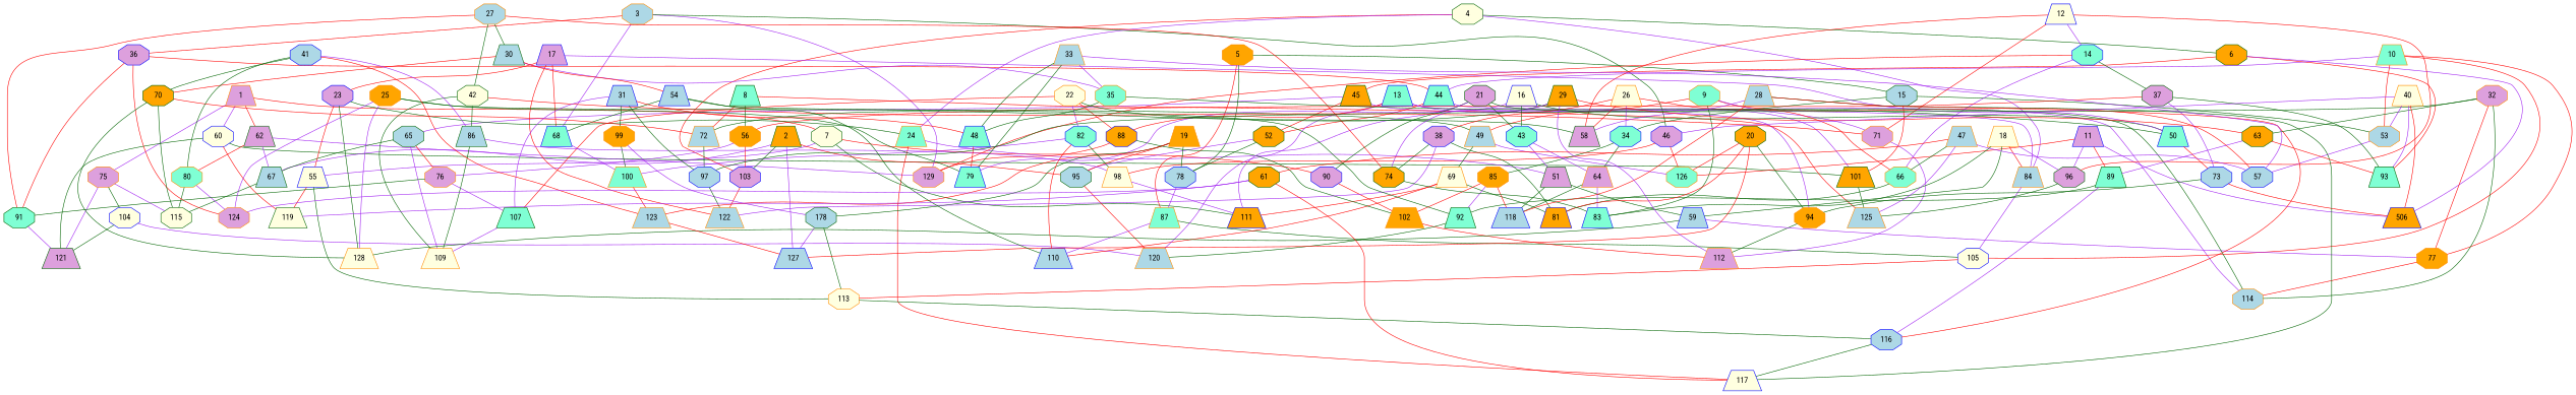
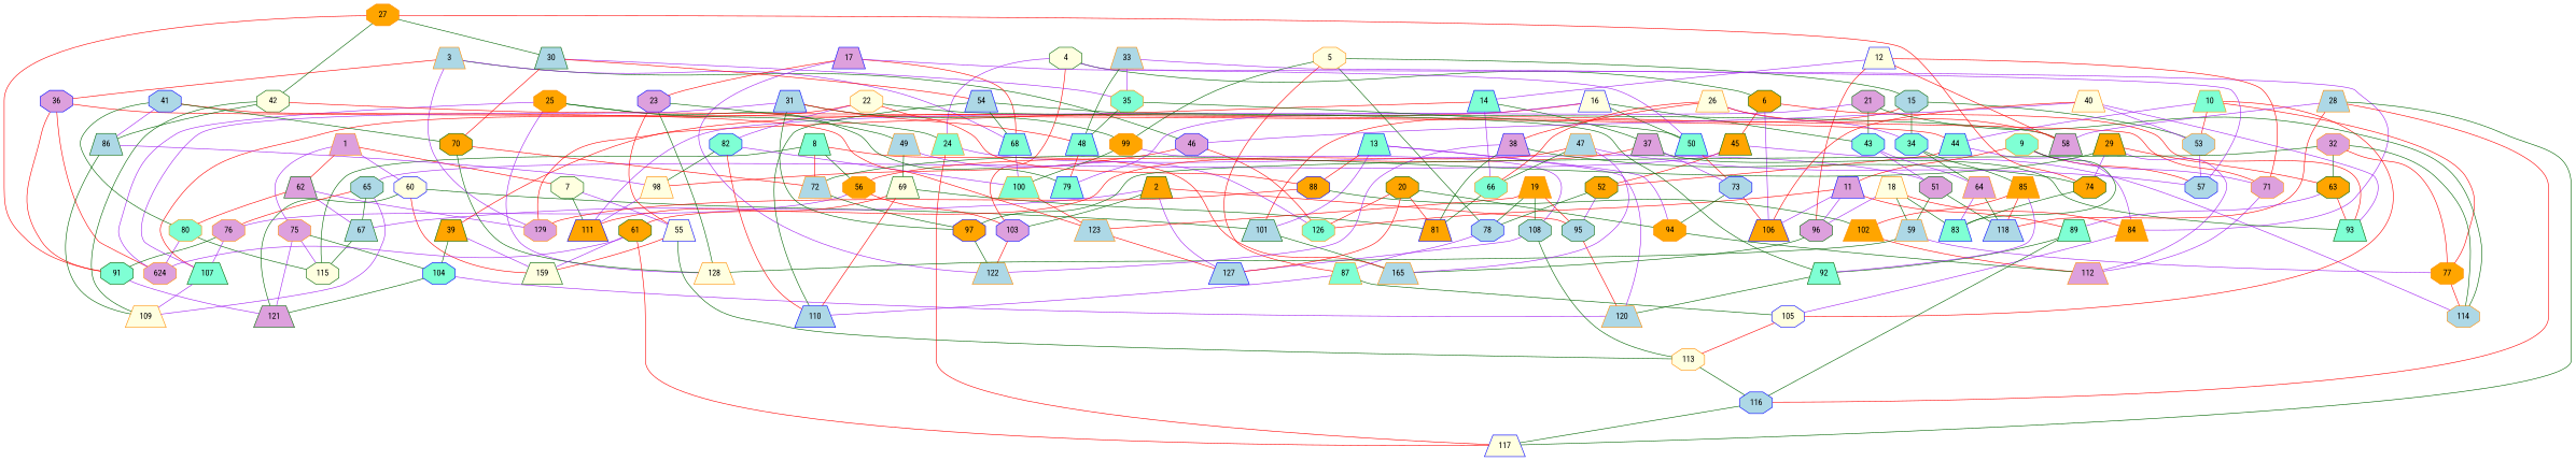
  graph {
    fontname="Roboto Condensed"
    node [color=darkorange fillcolor=lightblue fontname="Roboto Condensed" shape=trapezium style=filled]
    edge [color=darkgreen fontname="Roboto Condensed"]
    1 [fillcolor=plum]
    7 [color=darkgreen fillcolor=lightyellow shape=octagon]
    60 [color=blue fillcolor=lightyellow shape=octagon]
    62 [color=darkgreen fillcolor=plum]
    75 [fillcolor=plum shape=octagon]
    55 [color=blue fillcolor=lightyellow]
-   90 [color=blue fillcolor=plum shape=octagon]
    111 [color=blue fillcolor=orange]
-   101 [color=darkgreen fillcolor=orange]
-   119 [color=darkgreen fillcolor=lightyellow]
+   101 [color=darkgreen]
+   119 [color=darkgreen fillcolor=lightyellow label=159]
    121 [color=darkgreen fillcolor=plum]
    67 [color=darkgreen]
    129 [fillcolor=plum shape=octagon]
    80 [fillcolor=aquamarine shape=octagon]
    115 [color=darkgreen fillcolor=lightyellow shape=octagon]
-   104 [color=blue fillcolor=lightyellow shape=octagon]
+   104 [color=blue fillcolor=aquamarine shape=octagon]
    2 [color=darkgreen fillcolor=orange]
    95 [color=darkgreen shape=octagon]
    103 [color=blue fillcolor=plum shape=octagon]
    127 [color=blue]
    120
    122
-   3 [shape=octagon]
+   3
    36 [color=blue fillcolor=plum shape=octagon]
    46 [color=blue fillcolor=plum shape=octagon]
    68 [color=blue fillcolor=aquamarine]
    44 [color=blue fillcolor=aquamarine]
-   124 [fillcolor=plum shape=octagon]
+   124 [fillcolor=plum shape=octagon label=624]
    91 [color=darkgreen fillcolor=aquamarine shape=octagon]
    126 [fillcolor=aquamarine shape=octagon]
    98 [fillcolor=lightyellow]
    100 [fillcolor=aquamarine]
    4 [color=darkgreen fillcolor=lightyellow shape=octagon]
    6 [color=darkgreen fillcolor=orange shape=octagon]
    24 [fillcolor=aquamarine]
-   84
+   84 [fillcolor=orange]
    45 [color=darkgreen fillcolor=orange]
    93 [color=darkgreen fillcolor=aquamarine]
-   106 [color=blue fillcolor=orange label=506]
-   51 [color=darkgreen fillcolor=plum]
+   106 [color=blue fillcolor=orange]
+   51 [color=darkgreen fillcolor=plum shape=octagon]
    117 [color=blue fillcolor=lightyellow]
    105 [color=blue fillcolor=lightyellow shape=octagon]
-   5 [fillcolor=orange shape=octagon]
+   5 [fillcolor=lightyellow shape=octagon]
    15 [color=darkgreen shape=octagon]
    78 [color=blue shape=octagon]
    87 [fillcolor=aquamarine]
    99 [fillcolor=orange shape=octagon]
    53 [shape=octagon]
    34 [color=blue fillcolor=aquamarine shape=octagon]
    110 [color=blue]
-   108 [color=darkgreen shape=octagon label=178]
+   108 [color=darkgreen shape=octagon]
    114 [shape=octagon]
    52 [color=darkgreen fillcolor=orange shape=octagon]
    65 [color=darkgreen shape=octagon]
    113 [fillcolor=lightyellow shape=octagon]
    102 [fillcolor=orange]
    8 [color=darkgreen fillcolor=aquamarine]
    56 [fillcolor=orange shape=octagon]
    72
-   125
+   125 [label=165]
    76 [fillcolor=plum shape=octagon]
-   97 [color=blue shape=octagon]
+   97 [color=blue fillcolor=orange shape=octagon]
    9 [fillcolor=aquamarine shape=octagon]
    49
    57 [color=blue shape=octagon]
    71 [fillcolor=plum shape=octagon]
    83 [color=blue fillcolor=aquamarine]
-   69 [fillcolor=lightyellow]
+   69 [color=darkgreen fillcolor=lightyellow]
    112 [fillcolor=plum]
    10 [fillcolor=aquamarine]
    77 [fillcolor=orange shape=octagon]
    11 [color=blue fillcolor=plum]
    89 [color=darkgreen fillcolor=aquamarine]
    96 [color=darkgreen fillcolor=plum shape=octagon]
    116 [color=blue shape=octagon]
    92 [color=darkgreen fillcolor=aquamarine]
    12 [color=blue fillcolor=lightyellow]
-   14 [color=blue fillcolor=aquamarine shape=octagon]
+   14 [color=blue fillcolor=aquamarine]
    58 [color=darkgreen fillcolor=plum]
-   37 [color=darkgreen fillcolor=plum shape=octagon]
+   37 [color=darkgreen fillcolor=plum]
    66 [fillcolor=aquamarine shape=octagon]
    13 [color=blue fillcolor=aquamarine]
    88 [color=blue fillcolor=orange shape=octagon]
    94 [fillcolor=orange shape=octagon]
    73 [color=blue shape=octagon]
    81 [color=blue fillcolor=orange]
    64 [fillcolor=plum]
-   85 [fillcolor=orange shape=octagon]
+   85 [fillcolor=orange]
    16 [color=blue fillcolor=lightyellow]
+   39 [color=darkgreen fillcolor=orange]
    43 [color=blue fillcolor=aquamarine shape=octagon]
    50 [color=blue fillcolor=aquamarine]
    79 [color=blue fillcolor=aquamarine]
    17 [color=blue fillcolor=plum]
    23 [color=blue fillcolor=plum shape=octagon]
    128 [fillcolor=lightyellow]
    18 [fillcolor=lightyellow]
-   59 [color=blue]
+   59
    19 [fillcolor=orange]
    123
    20 [color=darkgreen fillcolor=orange shape=octagon]
    21 [color=darkgreen fillcolor=plum shape=octagon]
    22 [fillcolor=lightyellow shape=octagon]
    82 [color=blue fillcolor=aquamarine shape=octagon]
    107 [color=darkgreen fillcolor=aquamarine]
    109 [fillcolor=lightyellow]
    118 [color=blue]
    25 [fillcolor=orange shape=octagon]
    26 [fillcolor=lightyellow]
-   38 [color=blue fillcolor=plum shape=octagon]
+   38 [color=blue fillcolor=plum]
    74 [color=darkgreen fillcolor=orange shape=octagon]
-   27 [shape=octagon]
+   27 [fillcolor=orange shape=octagon]
    30 [color=darkgreen]
    42 [color=darkgreen fillcolor=lightyellow shape=octagon]
    35 [fillcolor=aquamarine shape=octagon]
    54 [color=blue]
    70 [color=darkgreen fillcolor=orange shape=octagon]
    86 [color=darkgreen]
    28
    29 [color=darkgreen fillcolor=orange]
    63 [color=darkgreen fillcolor=orange shape=octagon]
    48 [color=blue fillcolor=aquamarine]
    31 [color=blue]
    32 [fillcolor=plum shape=octagon]
    33
    40 [fillcolor=lightyellow]
    41 [color=blue shape=octagon]
    47
    61 [color=darkgreen fillcolor=orange shape=octagon]
    1 -- 7 [color=red]
    1 -- 60 [color=purple]
    1 -- 62 [color=red]
    1 -- 75 [color=purple]
    7 -- 55 [color=purple]
-   7 -- 90 [color=red]
    7 -- 111
    60 -- 101
    60 -- 119 [color=red]
    60 -- 121
    62 -- 67 [color=purple]
    62 -- 129 [color=purple]
    62 -- 80 [color=red]
    75 -- 121 [color=purple]
    75 -- 115 [color=purple]
    75 -- 104
    55 -- 119 [color=red]
    55 -- 113
-   90 -- 102 [color=red]
    101 -- 125
    67 -- 115
    80 -- 115
    80 -- 124 [color=purple]
    104 -- 121
    104 -- 120 [color=purple]
    2 -- 67 [color=purple]
    2 -- 95 [color=red]
    2 -- 103
    2 -- 127 [color=purple]
    95 -- 120 [color=red]
    103 -- 122 [color=red]
    3 -- 129 [color=purple]
    3 -- 36 [color=red]
    3 -- 46
    3 -- 68 [color=purple]
    36 -- 44 [color=red]
    36 -- 124 [color=red]
    36 -- 91 [color=red]
    46 -- 126 [color=red]
    46 -- 98 [color=red]
    68 -- 100 [color=purple]
    44 -- 84 [color=purple]
    44 -- 52 [color=red]
    91 -- 121 [color=purple]
    98 -- 111 [color=purple]
    100 -- 123 [color=red]
    4 -- 103 [color=red]
    4 -- 6
    4 -- 24 [color=purple]
    4 -- 84 [color=purple]
    6 -- 45 [color=red]
    6 -- 93 [color=red]
    6 -- 106 [color=purple]
    24 -- 51 [color=purple]
    24 -- 117 [color=red]
    84 -- 105 [color=purple]
    45 -- 114 [color=purple]
    45 -- 52 [color=red]
    45 -- 65 [color=purple]
    51 -- 59
    51 -- 118
    105 -- 113 [color=red]
    5 -- 15
    5 -- 78
    5 -- 87 [color=red]
+   5 -- 99
    15 -- 101 [color=red]
    15 -- 53
    15 -- 34
    78 -- 87 [color=purple]
    87 -- 105
    87 -- 110 [color=purple]
    99 -- 100
    99 -- 108 [color=purple]
    53 -- 57 [color=purple]
    34 -- 64
    34 -- 85
    108 -- 127 [color=purple]
    108 -- 113
    52 -- 95 [color=purple]
    52 -- 78
    65 -- 67
    65 -- 76 [color=red]
    65 -- 109 [color=purple]
    113 -- 116
    102 -- 112 [color=red]
-   70 -- 115
+   8 -- 115
    8 -- 56
    8 -- 72 [color=red]
    8 -- 125 [color=red]
    56 -- 103 [color=red]
    56 -- 76 [color=purple]
    72 -- 97
    76 -- 91
    76 -- 107 [color=purple]
    97 -- 122
-   9 -- 49 [color=red]
+   9 -- 11 [color=red]
    9 -- 57 [color=red]
    9 -- 71 [color=purple]
    9 -- 83
    49 -- 126 [color=purple]
    49 -- 69
    71 -- 112 [color=purple]
    69 -- 111 [color=red]
    69 -- 110 [color=red]
    69 -- 81
    10 -- 44 [color=purple]
    10 -- 105 [color=red]
    10 -- 53 [color=red]
    10 -- 77 [color=red]
    77 -- 114 [color=red]
    11 -- 126 [color=red]
    11 -- 106 [color=purple]
    11 -- 89 [color=red]
    11 -- 96 [color=purple]
-   89 -- 116 [color=purple]
+   89 -- 116
    89 -- 92
    96 -- 125
    116 -- 117
    92 -- 120
    12 -- 71 [color=red]
    12 -- 96 [color=red]
    12 -- 14 [color=purple]
    12 -- 58 [color=red]
    14 -- 129 [color=red]
    14 -- 37
    14 -- 66 [color=purple]
    37 -- 93
    37 -- 56 [color=red]
    37 -- 73 [color=purple]
    66 -- 81
    13 -- 101 [color=purple]
    13 -- 120 [color=purple]
    13 -- 88 [color=red]
    13 -- 94 [color=purple]
    88 -- 129 [color=red]
    88 -- 102
    94 -- 112
    73 -- 106 [color=red]
    73 -- 94
    64 -- 83 [color=purple]
    64 -- 118
    85 -- 102 [color=red]
    85 -- 92 [color=purple]
    85 -- 118 [color=red]
+   16 -- 39 [color=red]
    16 -- 43
    16 -- 50
    16 -- 79 [color=purple]
+   39 -- 119 [color=purple]
+   39 -- 104
    43 -- 51 [color=purple]
    43 -- 64 [color=purple]
    50 -- 73 [color=red]
-   17 -- 122 [color=red]
+   17 -- 122 [color=purple]
    17 -- 68 [color=red]
    17 -- 50 [color=purple]
    17 -- 23 [color=red]
    23 -- 55 [color=red]
    23 -- 24
    23 -- 128
    18 -- 84 [color=red]
    18 -- 83
    18 -- 96 [color=purple]
    18 -- 59
    59 -- 77 [color=purple]
    59 -- 128
    19 -- 95 [color=red]
    19 -- 78
    19 -- 108
    19 -- 123 [color=red]
    123 -- 127 [color=red]
    20 -- 127 [color=red]
    20 -- 126 [color=red]
    20 -- 94
    20 -- 81 [color=red]
-   21 -- 90
    21 -- 111 [color=purple]
    21 -- 114
    21 -- 43
    22 -- 58
    22 -- 88 [color=red]
    22 -- 82 [color=purple]
    22 -- 107 [color=red]
    82 -- 98
    82 -- 100 [color=purple]
    82 -- 110 [color=red]
    107 -- 109 [color=purple]
    25 -- 124 [color=purple]
    25 -- 49
    25 -- 79
    25 -- 128 [color=purple]
    26 -- 34 [color=purple]
    26 -- 58 [color=red]
    26 -- 66 [color=red]
    26 -- 38 [color=red]
    38 -- 122 [color=purple]
    38 -- 81
    38 -- 74
    74 -- 83
    27 -- 91 [color=red]
    27 -- 74 [color=red]
    27 -- 30
    27 -- 42
    30 -- 35 [color=purple]
    30 -- 54 [color=red]
    30 -- 70 [color=red]
    42 -- 71 [color=red]
    42 -- 109
    42 -- 86
    35 -- 50
    35 -- 48
    54 -- 68
    54 -- 110
    54 -- 92
    70 -- 72 [color=red]
    70 -- 128
    86 -- 98 [color=purple]
    86 -- 109
    28 -- 117
    28 -- 116 [color=red]
    28 -- 58 [color=purple]
    28 -- 118 [color=red]
    29 -- 72
    29 -- 112 [color=purple]
    29 -- 74 [color=purple]
    29 -- 63 [color=red]
    63 -- 93 [color=red]
    63 -- 89 [color=purple]
    48 -- 79 [color=red]
    31 -- 99
    31 -- 97
    31 -- 107 [color=purple]
    31 -- 48 [color=red]
    32 -- 114
    32 -- 97
    32 -- 77 [color=red]
    32 -- 63
    33 -- 57 [color=purple]
-   33 -- 79
    33 -- 35 [color=purple]
    33 -- 48
    40 -- 46 [color=purple]
    40 -- 93 [color=purple]
    40 -- 106 [color=red]
    40 -- 53 [color=purple]
    41 -- 80
    41 -- 123 [color=red]
    41 -- 70
    41 -- 86 [color=purple]
    47 -- 125 [color=purple]
    47 -- 57 [color=purple]
    47 -- 66
    47 -- 61 [color=red]
    61 -- 119 [color=purple]
    61 -- 124 [color=purple]
    61 -- 117 [color=red]
  }
